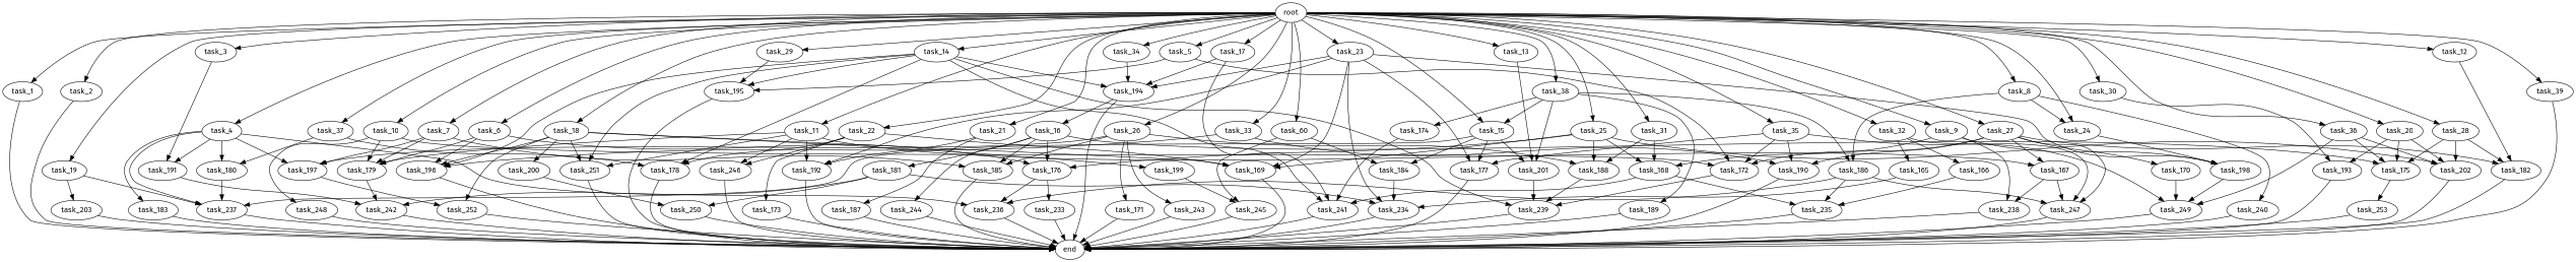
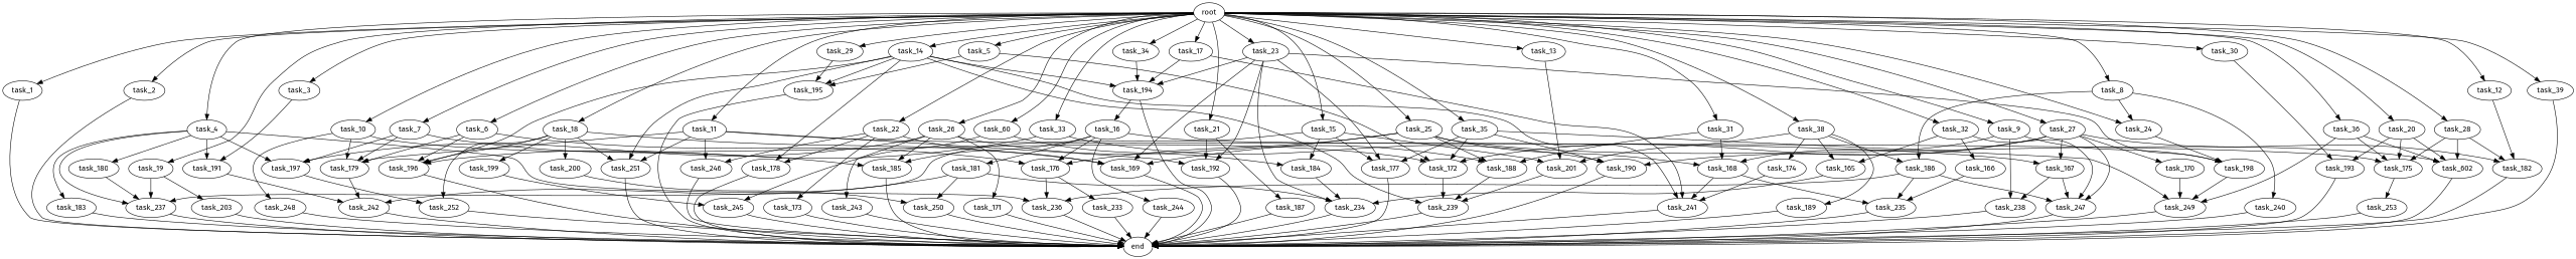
  digraph {
    fontname="Fira Sans"
    node [fontname="Fira Sans"]
    edge [fontname="Fira Sans"]
    root
    task_1
    task_2
    task_3
    task_4
    task_5
    task_6
    task_7
    task_8
    task_9
    task_10
    task_11
    task_12
    task_13
    task_14
    task_15
    task_17
    task_18
    task_19
    task_20
    task_21
    task_22
    task_23
    task_24
    task_25
    task_26
    task_27
    task_28
    task_29
    task_30
    task_31
    task_32
    task_33
    task_34
    task_35
    task_36
-   task_37
    task_38
    task_39
    n40 [label=task_60]
    end
    task_191
    task_180
    task_183
    task_197
    task_236
    task_237
    task_172
    task_195
    task_176
    task_179
    task_196
    task_185
    task_186
    task_240
    task_198
    task_168
    task_238
    task_248
    task_167
    task_192
    task_246
    task_251
    task_182
    task_201
    task_178
    task_194
    task_239
    task_241
    task_177
    task_184
    task_16
    task_175
    task_181
    task_244
    task_169
    task_199
    task_200
    task_252
    task_203
    task_193
-   task_202
+   task_202 [label=task_602]
    task_187
    task_173
    task_234
    task_188
    task_171
    task_243
    task_170
    task_190
    task_247
    task_165
    task_166
    task_249
    task_174
    task_189
    task_245
    task_242
    task_233
    task_235
    task_253
    task_250
    root -> task_1
    root -> task_2
    root -> task_3
    root -> task_4
    root -> task_5
    root -> task_6
    root -> task_7
    root -> task_8
    root -> task_9
    root -> task_10
    root -> task_11
    root -> task_12
    root -> task_13
    root -> task_14
    root -> task_15
    root -> task_17
    root -> task_18
    root -> task_19
    root -> task_20
    root -> task_21
    root -> task_22
    root -> task_23
    root -> task_24
    root -> task_25
    root -> task_26
    root -> task_27
    root -> task_28
    root -> task_29
    root -> task_30
    root -> task_31
    root -> task_32
    root -> task_33
    root -> task_34
    root -> task_35
    root -> task_36
-   root -> task_37
    root -> task_38
    root -> task_39
    root -> n40
    task_1 -> end
    task_2 -> end
    task_3 -> task_191
    task_4 -> task_191
    task_4 -> task_180
    task_4 -> task_183
    task_4 -> task_197
    task_4 -> task_236
    task_4 -> task_237
    task_5 -> task_172
    task_5 -> task_195
    task_6 -> task_176
    task_6 -> task_179
    task_6 -> task_196
    task_7 -> task_197
    task_7 -> task_179
    task_7 -> task_185
    task_8 -> task_24
    task_8 -> task_186
    task_8 -> task_240
    task_9 -> task_198
    task_9 -> task_168
    task_9 -> task_238
    task_10 -> task_172
    task_10 -> task_179
    task_10 -> task_248
    task_11 -> task_179
    task_11 -> task_167
    task_11 -> task_192
    task_11 -> task_246
    task_11 -> task_251
    task_12 -> task_182
    task_13 -> task_201
    task_14 -> task_195
    task_14 -> task_196
    task_14 -> task_251
    task_14 -> task_178
    task_14 -> task_194
    task_14 -> task_239
    task_14 -> task_241
    task_15 -> task_237
    task_15 -> task_201
    task_15 -> task_177
    task_15 -> task_184
    task_17 -> task_194
    task_17 -> task_241
    task_18 -> task_196
    task_18 -> task_251
    task_18 -> task_169
    task_18 -> task_199
    task_18 -> task_200
    task_18 -> task_252
    task_19 -> task_237
    task_19 -> task_203
    task_20 -> task_175
    task_20 -> task_193
    task_20 -> task_202
    task_21 -> task_192
    task_21 -> task_187
    task_22 -> task_246
    task_22 -> task_178
    task_22 -> task_169
    task_22 -> task_173
    task_23 -> task_198
    task_23 -> task_192
    task_23 -> task_194
    task_23 -> task_177
    task_23 -> task_169
    task_23 -> task_234
    task_24 -> task_198
    task_25 -> task_176
    task_25 -> task_168
    task_25 -> task_169
    task_25 -> task_202
    task_25 -> task_188
    task_26 -> task_197
    task_26 -> task_185
    task_26 -> task_188
    task_26 -> task_171
    task_26 -> task_243
    task_27 -> task_172
    task_27 -> task_167
    task_27 -> task_182
    task_27 -> task_170
    task_27 -> task_190
    task_27 -> task_247
    task_28 -> task_182
    task_28 -> task_175
    task_28 -> task_202
    task_29 -> task_195
    task_30 -> task_193
    task_31 -> task_168
    task_31 -> task_188
    task_32 -> task_247
    task_32 -> task_165
    task_32 -> task_166
    task_33 -> task_196
    task_33 -> task_190
    task_34 -> task_194
    task_35 -> task_172
    task_35 -> task_177
    task_35 -> task_190
    task_35 -> task_249
    task_36 -> task_175
    task_36 -> task_202
    task_36 -> task_249
-   task_37 -> task_180
-   task_37 -> task_178
    task_38 -> task_186
    task_38 -> task_201
-   task_38 -> task_15
+   task_38 -> task_165
    task_38 -> task_174
    task_38 -> task_189
    task_39 -> end
    n40 -> task_184
    n40 -> task_245
    task_191 -> task_242
    task_180 -> task_237
    task_183 -> end
    task_197 -> task_252
    task_236 -> end
    task_237 -> end
    task_172 -> task_239
    task_195 -> end
    task_176 -> task_236
    task_176 -> task_233
    task_179 -> task_242
    task_196 -> end
    task_185 -> end
    task_186 -> task_236
    task_186 -> task_247
    task_186 -> task_235
    task_240 -> end
    task_198 -> task_249
    task_168 -> task_241
    task_168 -> task_235
    task_238 -> end
    task_248 -> end
    task_167 -> task_238
    task_167 -> task_247
    task_192 -> end
    task_246 -> end
    task_251 -> end
    task_182 -> end
    task_201 -> task_239
    task_178 -> end
    task_194 -> end
    task_194 -> task_16
    task_239 -> end
    task_241 -> end
    task_177 -> end
    task_184 -> task_234
    task_16 -> task_176
    task_16 -> task_185
    task_16 -> task_175
    task_16 -> task_181
    task_16 -> task_244
    task_175 -> task_253
    task_181 -> task_234
    task_181 -> task_242
    task_181 -> task_250
    task_244 -> end
    task_169 -> end
    task_199 -> task_245
    task_200 -> task_250
    task_252 -> end
    task_203 -> end
    task_193 -> end
    task_202 -> end
    task_187 -> end
    task_173 -> end
    task_234 -> end
    task_188 -> task_239
    task_171 -> end
    task_243 -> end
    task_170 -> task_249
    task_190 -> end
    task_247 -> end
    task_165 -> task_234
    task_166 -> task_235
    task_249 -> end
    task_174 -> task_241
    task_189 -> end
    task_245 -> end
    task_242 -> end
    task_233 -> end
    task_235 -> end
    task_253 -> end
    task_250 -> end
  }
